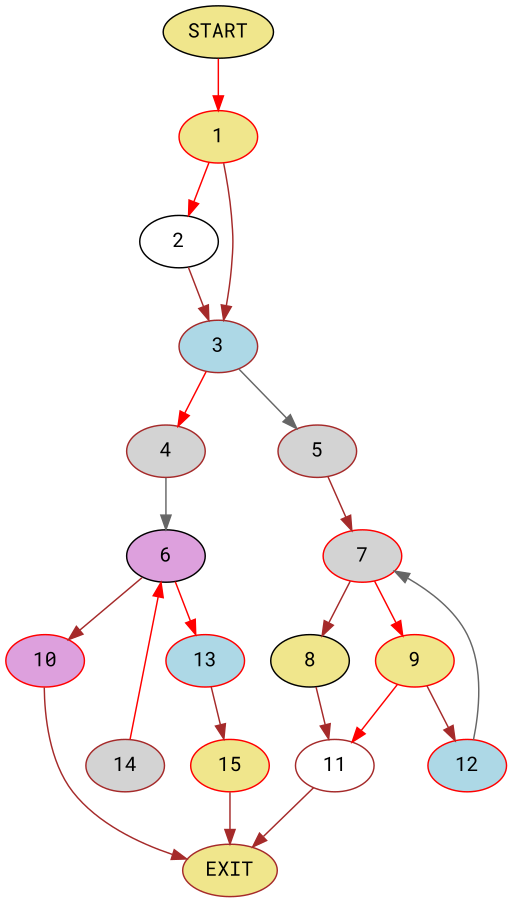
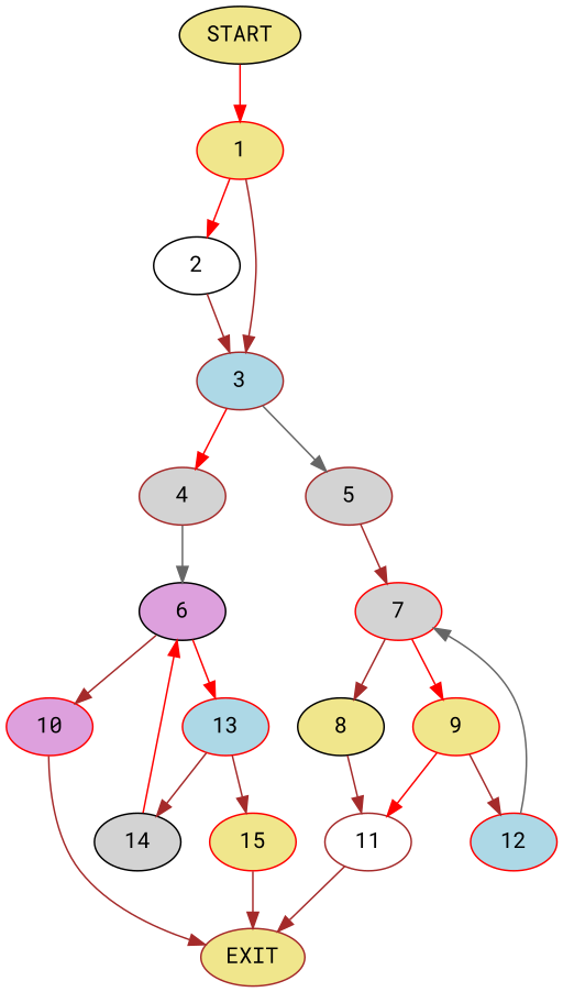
  digraph {
    fontname="Roboto Mono"
    node [color=red fillcolor=khaki fontname="Roboto Mono" style=filled]
    edge [color=brown fontname="Roboto Mono"]
    n1 [color=black label=START]
    1
    2 [color=black fillcolor=white]
    3 [color=brown fillcolor=lightblue]
    n5 [color=brown label=EXIT]
    4 [color=brown fillcolor=lightgrey]
    5 [color=brown fillcolor=lightgrey]
    6 [color=black fillcolor=plum]
    7 [fillcolor=lightgrey]
    10 [fillcolor=plum]
    13 [fillcolor=lightblue]
    8 [color=black]
    9
-   14 [color=brown fillcolor=lightgrey]
+   14 [color=black fillcolor=lightgrey]
    15
    11 [color=brown fillcolor=white]
    12 [fillcolor=lightblue]
    n1 -> 1 [color=red]
    1 -> 2 [color=red]
    1 -> 3
    2 -> 3
    3 -> 4 [color=red]
    3 -> 5 [color=gray40]
    4 -> 6 [color=gray40]
    5 -> 7
    6 -> 10
    6 -> 13 [color=red]
    7 -> 8
    7 -> 9 [color=red]
    10 -> n5
+   13 -> 14
    13 -> 15
    8 -> 11
    9 -> 11 [color=red]
    9 -> 12
    14 -> 6 [color=red]
    15 -> n5
    11 -> n5
    12 -> 7 [color=gray40]
  }
